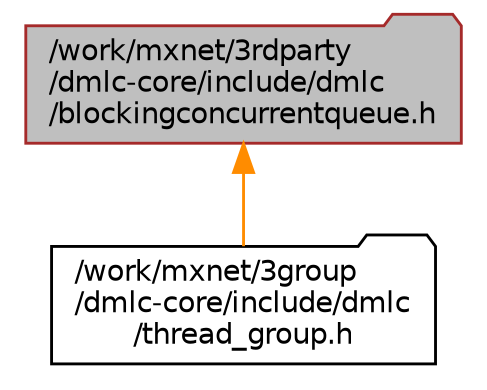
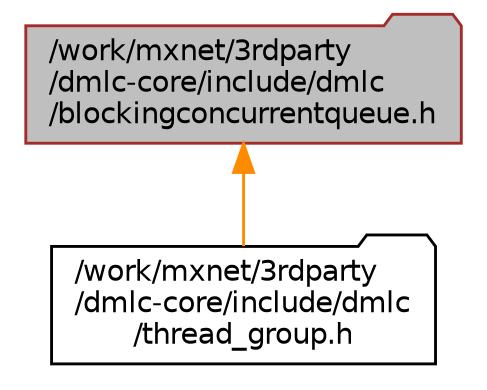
  digraph {
    node [fontname=Helvetica fontsize=10 shape=folder style=filled]
    n1 [color=brown fillcolor=grey75 fontcolor=black height=0.2 label="/work/mxnet/3rdparty\l/dmlc-core/include/dmlc\l/blockingconcurrentqueue.h" width=0.4]
-   n2 [color=black fillcolor=white height=0.2 label="/work/mxnet/3group\l/dmlc-core/include/dmlc\l/thread_group.h" width=0.4]
+   n2 [color=black fillcolor=white height=0.2 label="/work/mxnet/3rdparty\l/dmlc-core/include/dmlc\l/thread_group.h" width=0.4]
    n1 -> n2 [color=darkorange dir=back fontname=Helvetica fontsize=10 labelfontname=Helvetica labelfontsize=10 style=solid]
  }
